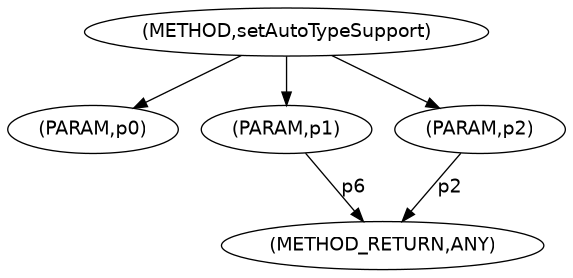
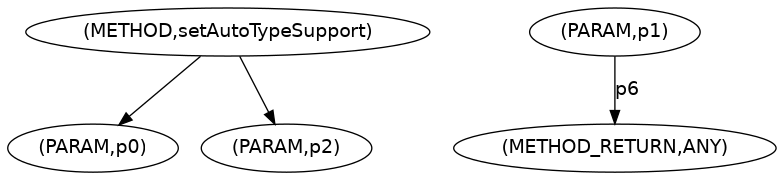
  digraph {
    fontname="DejaVu Sans"
    node [fontname="DejaVu Sans"]
    edge [fontname="DejaVu Sans"]
    n1 [label=<(METHOD,setAutoTypeSupport)>]
    n2 [label=<(PARAM,p0)>]
    n3 [label=<(PARAM,p1)>]
    n4 [label=<(PARAM,p2)>]
    n5 [label=<(METHOD_RETURN,ANY)>]
    n1 -> n2
-   n1 -> n3
    n1 -> n4
    n3 -> n5 [label=p6]
-   n4 -> n5 [label=p2]
  }
